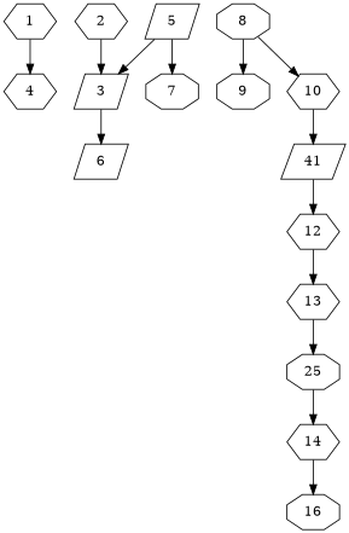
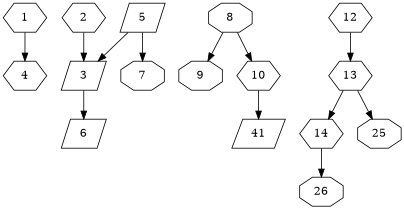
  digraph {
    node [alpha=0.02 shape=hexagon]
    1 [alpha=0.06 expect_size=4292921320110075]
    4 [expect_size=140060782271591]
    2 [alpha=0.19 expect_size=1368428064278577152]
    3 [alpha=0.17 expect_size=291609823184866 shape=parallelogram]
    6 [expect_size=2065745729715961856 shape=parallelogram]
    5 [alpha=0.13 expect_size=91884477462727 shape=parallelogram]
    7 [expect_size=1726350387956416512 shape=octagon]
    8 [expect_size=2698621419691966464 shape=octagon]
    9 [alpha=0.06 expect_size=9591291929422658 shape=octagon]
    10 [alpha=0.12 expect_size=1285991844978622464]
    n11 [alpha=0.20 expect_size=3909614564902277 label=41 shape=parallelogram]
    12 [expect_size=11854014410924030]
    13 [alpha=0.15 expect_size=14640953490931712]
    14 [alpha=0.16 expect_size=667547152612788]
    n15 [alpha=0.12 expect_size=8476259778838323 label=25 shape=octagon]
-   16 [alpha=0.18 expect_size=4337387757312786 shape=octagon]
+   16 [alpha=0.18 expect_size=4337387757312786 shape=octagon label=26]
    1 -> 4
    2 -> 3
    3 -> 6
    5 -> 3
    5 -> 7
    8 -> 9
    8 -> 10
    10 -> n11
-   n11 -> 12
    12 -> 13
-   n15 -> 14
+   13 -> 14
    13 -> n15
    14 -> 16
  }
